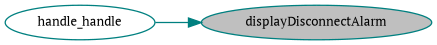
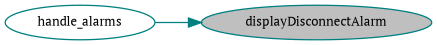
  digraph {
    rankdir=RL
    fontname="PT Serif"
    node [color=teal fontname="PT Serif" fontsize=10 shape=ellipse style=filled]
    n1 [fillcolor=grey75 fontcolor=black height=0.2 label=displayDisconnectAlarm width=0.4]
-   n2 [fillcolor=white height=0.2 label=handle_handle width=0.4]
+   n2 [fillcolor=white height=0.2 label=handle_alarms width=0.4]
    n1 -> n2 [color=teal dir=back fontname="PT Serif" fontsize=10 labelfontname=Helvetica labelfontsize=10 style=solid]
  }
